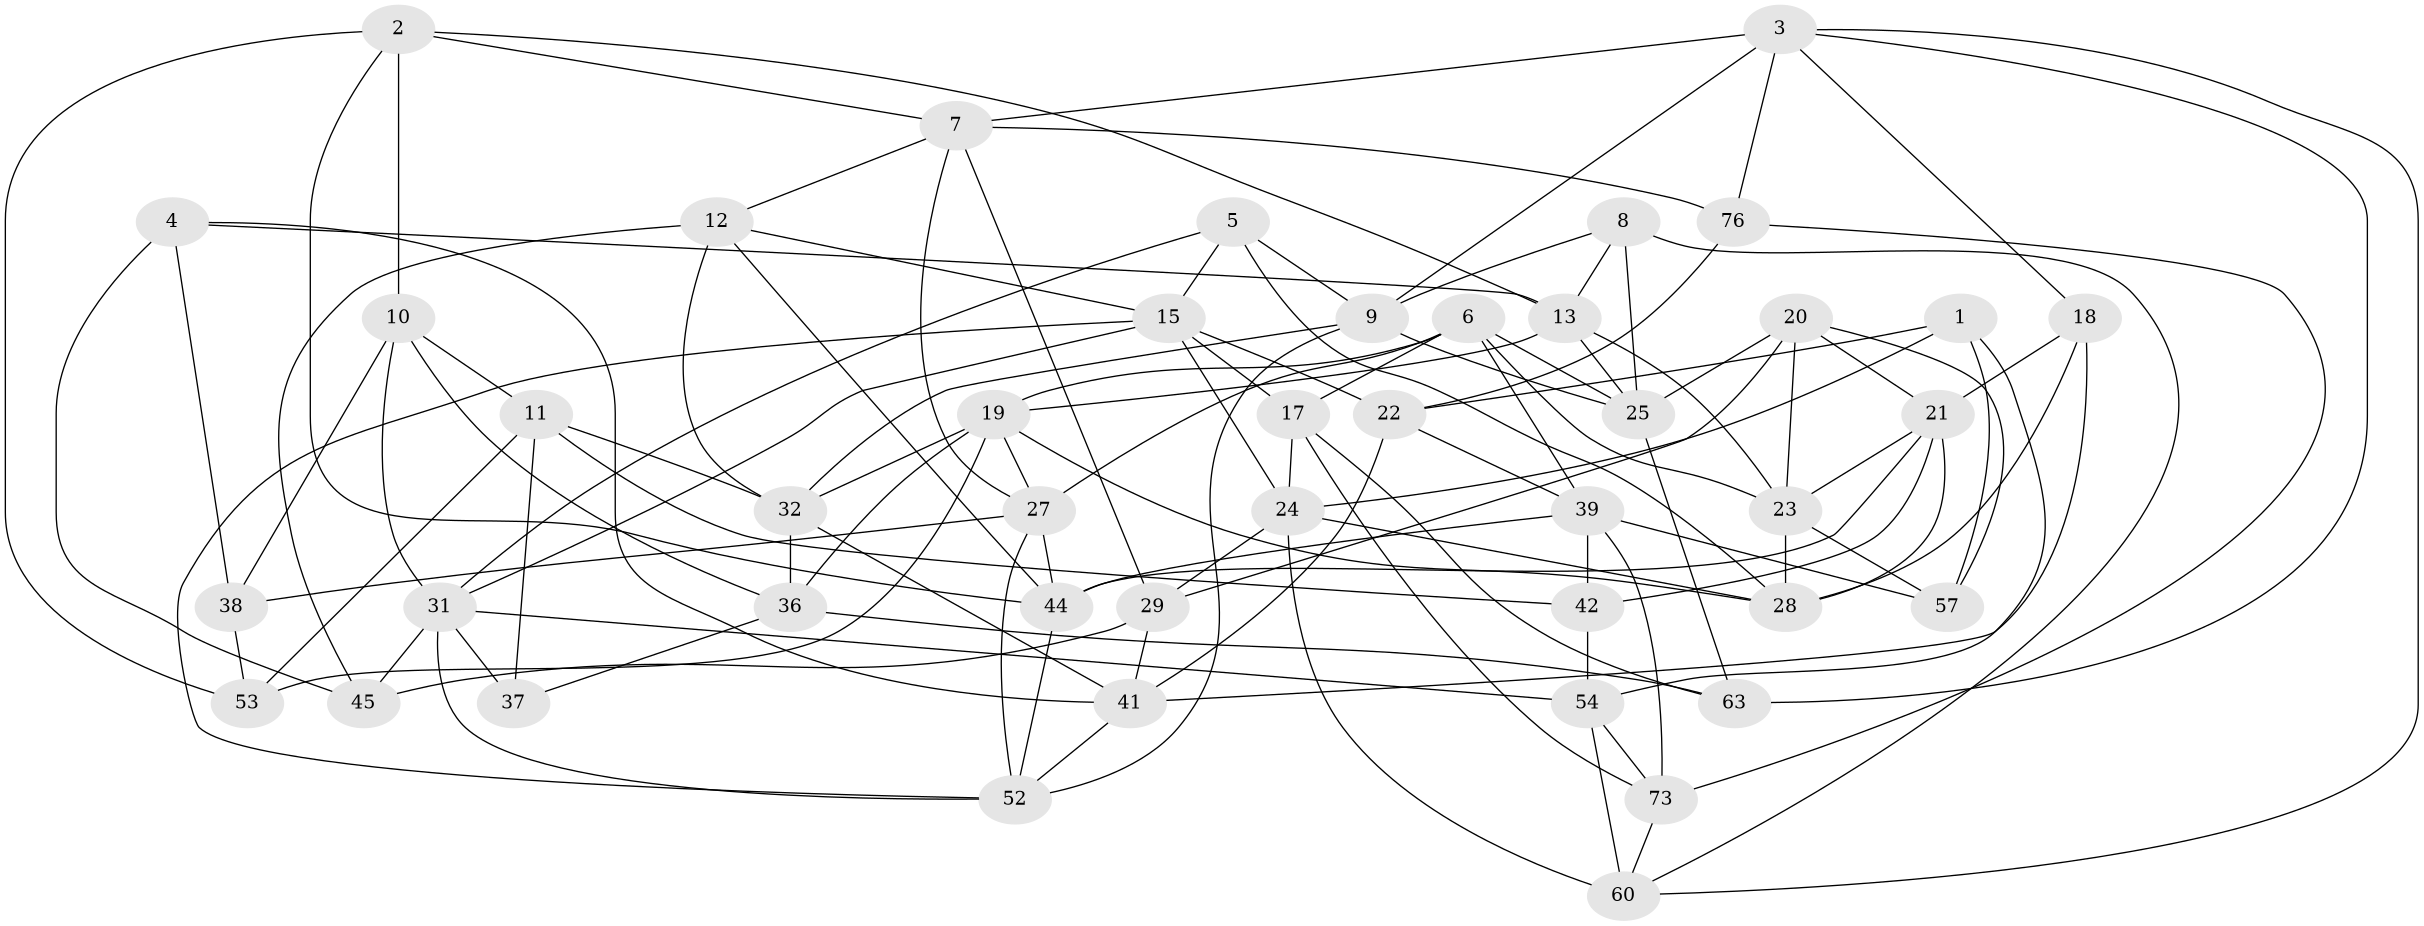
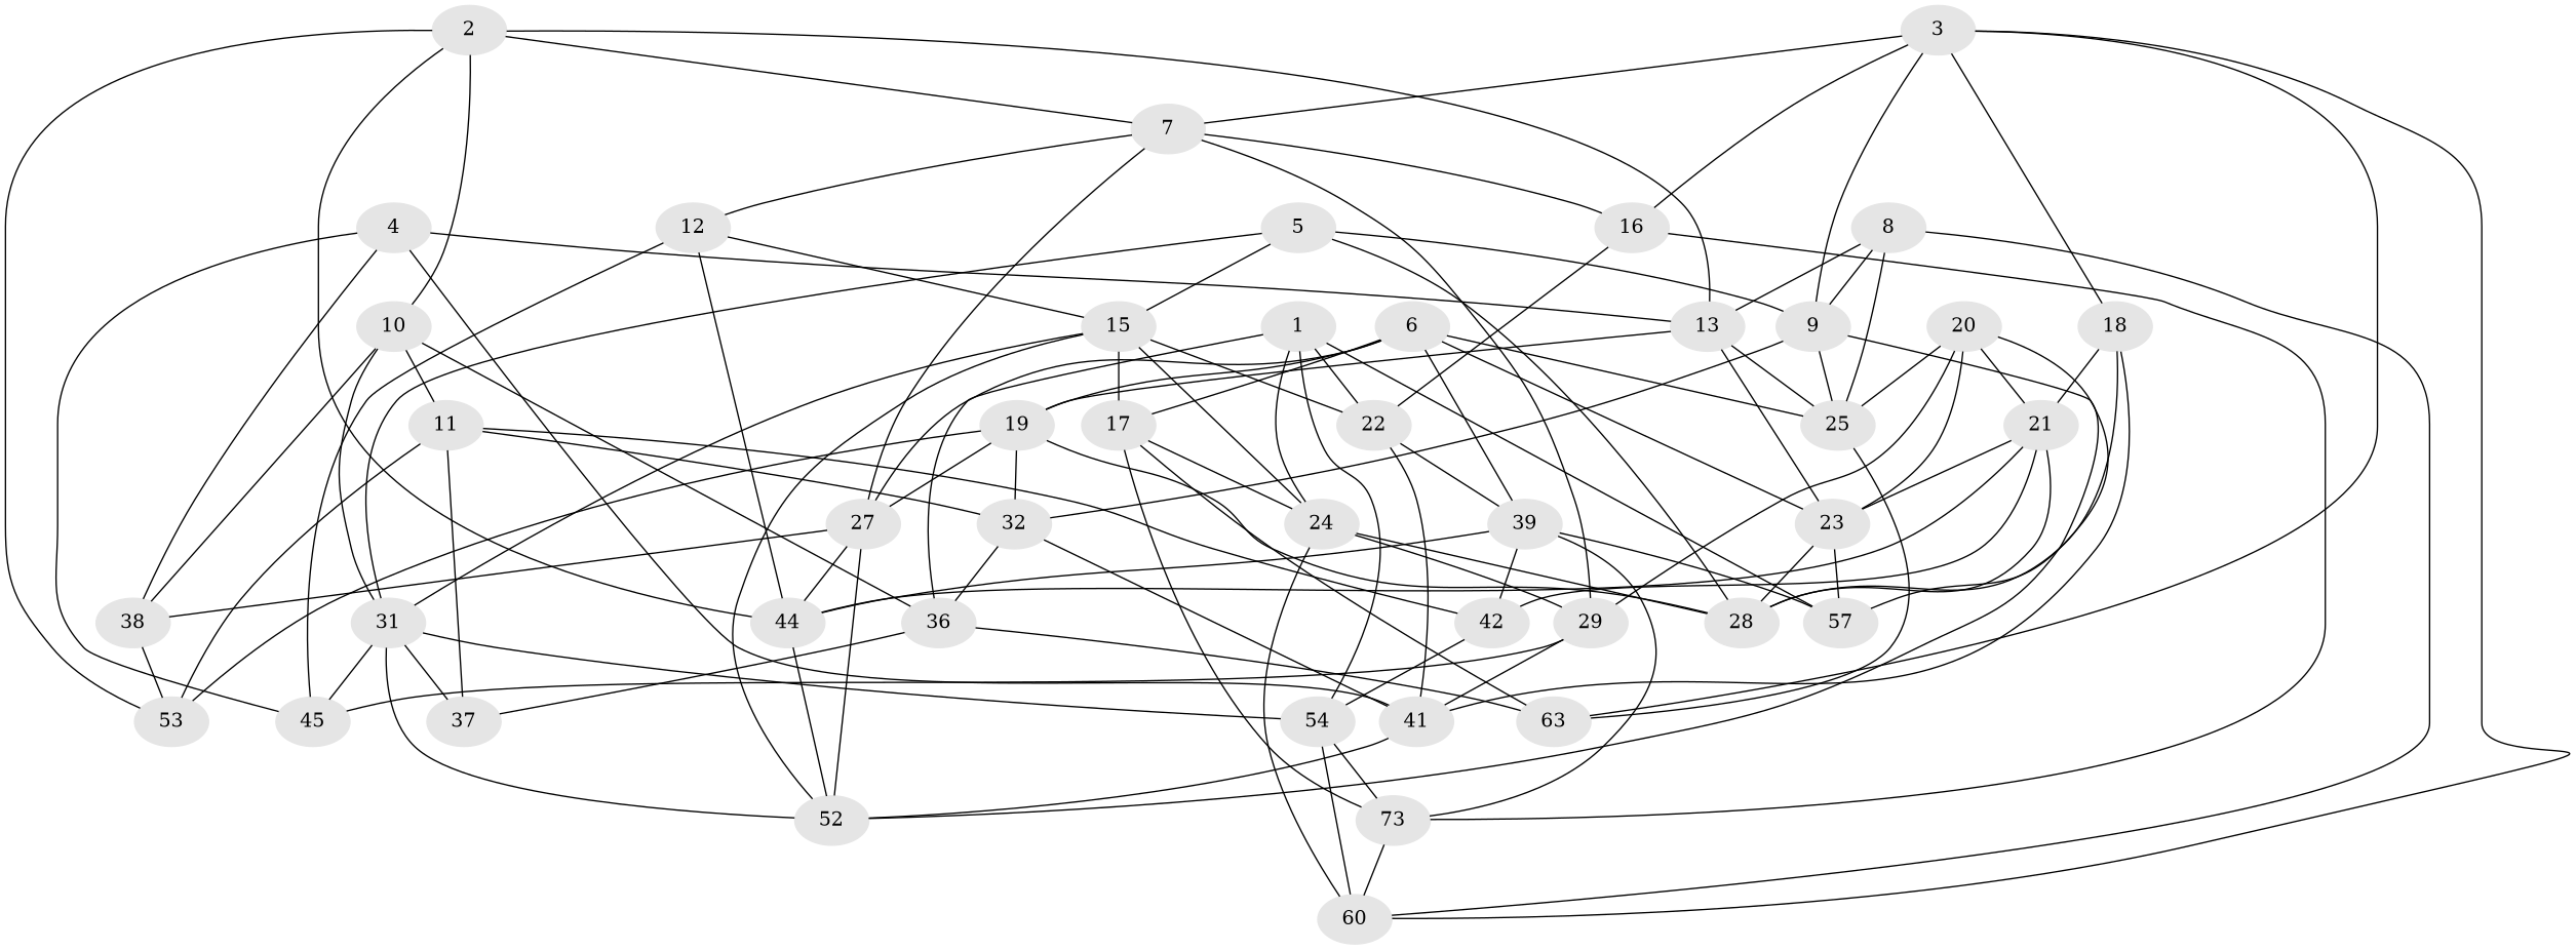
  graph {
    node [color=gray90 style=filled]
    1 [super="+58"]
    22 [super="+68"]
    24 [super="+26"]
    36 [super="+66"]
    54 [super="+75"]
    57
    12 [super="+67"]
    44 [super="+59"]
    45
    15 [super="+62"]
    32 [super="+64"]
    41 [super="+50"]
    39 [super="+47"]
    60 [super="+71"]
    28 [super="+55"]
    29 [super="+76"]
    63
    37
    73
    2 [super="+35"]
    7 [super="+48"]
    10 [super="+14"]
    13 [super="+70"]
    53
-   16 [super="+30" label=76]
+   16 [super="+30"]
    27 [super="+46"]
    38
    31 [super="+72"]
    11 [super="+56"]
    19 [super="+61"]
    23 [super="+65"]
    25 [super="+33"]
    52 [super="+74"]
    3 [super="+69"]
    9 [super="+34"]
    18
    21 [super="+51"]
    4
    5
    17 [super="+40"]
    6 [super="+43"]
    42
    8
    20 [super="+49"]
    1 -- 22
    1 -- 24
-   19 -- 36
+   1 -- 36
    1 -- 54
    1 -- 57
    22 -- 41
    22 -- 39
    24 -- 60
    24 -- 28
    24 -- 29
    36 -- 63
    36 -- 37
    54 -- 60 [weight=2]
    54 -- 73
    12 -- 44
    12 -- 45
    12 -- 15
-   12 -- 32
    44 -- 52
    15 -- 22
    15 -- 24
    15 -- 31
    15 -- 52
    15 -- 17
    32 -- 36
    32 -- 41
    41 -- 52
    39 -- 57
    39 -- 44
    39 -- 73
    39 -- 42
    29 -- 45
    29 -- 41
    73 -- 60
    2 -- 44
    2 -- 7
    2 -- 10 [weight=2]
    2 -- 13
    2 -- 53
    7 -- 12
    7 -- 29
    7 -- 16
    7 -- 27
    10 -- 36
    10 -- 38
    10 -- 31
    10 -- 11
    13 -- 19
    13 -- 23
    13 -- 25
    16 -- 22
    16 -- 73
    27 -- 44
    27 -- 38
    27 -- 52
    38 -- 53
    31 -- 54
    31 -- 45
    31 -- 37
    31 -- 52
    11 -- 32
    11 -- 37
    11 -- 53
    11 -- 42
    19 -- 32
    19 -- 28
    19 -- 53
    19 -- 27
    23 -- 57
    23 -- 28
    25 -- 63
    3 -- 60
    3 -- 63
    3 -- 7
    3 -- 16
    3 -- 9
    3 -- 18
    9 -- 32
    9 -- 25
    9 -- 52
    18 -- 41
    18 -- 28
    18 -- 21
    21 -- 44
    21 -- 28
    21 -- 23
    21 -- 42
    4 -- 45
    4 -- 41
    4 -- 13
    4 -- 38
    5 -- 15
    5 -- 28
    5 -- 31
    5 -- 9
    17 -- 24
    17 -- 63
    17 -- 73
    6 -- 39
    6 -- 27
    6 -- 19
    6 -- 23
    6 -- 25
    6 -- 17
    42 -- 54
    8 -- 60
    8 -- 13
    8 -- 25
    8 -- 9
    20 -- 57
    20 -- 29 [weight=2]
    20 -- 23
    20 -- 25
    20 -- 21
  }
